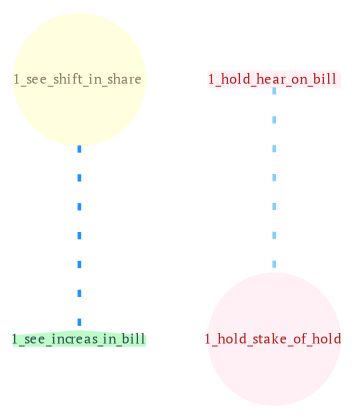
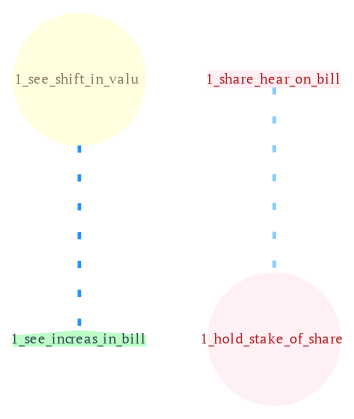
  graph {
    fontname="PT Serif"
    node [color="#fff0f5" fixedsize=true fontcolor="#b22222" fontname="PT Serif" fontsize=4 shape=circle style=filled]
    edge [fontname="PT Serif" style=dotted]
-   "1_see_shift_in_valu " [color="#ffffe0" fontcolor="#8b7d6b" height=.06 width=.5 label="1_see_shift_in_share"]
-   "1_hold_hear_on_bill " [height=.06 shape=note width=.5]
-   "1_hold_stake_of_share " [height=.06 width=.5 label="1_hold_stake_of_hold"]
+   "1_see_shift_in_valu " [color="#ffffe0" fontcolor="#8b7d6b" height=.06 width=.5]
+   "1_hold_hear_on_bill " [height=.06 shape=note width=.5 label="1_share_hear_on_bill"]
+   "1_hold_stake_of_share " [height=.06 width=.5]
    n4 [color="#BDFCC9" fontcolor="#2f4f4f" height=.06 label="1_see_increas_in_bill" shape=house width=.5]
    subgraph sub_1 {
      "1_see_shift_in_valu "
    }
    subgraph sub_2 {
      "1_hold_hear_on_bill "
      "1_hold_stake_of_share "
    }
    "1_see_shift_in_valu " -- n4 [color="#1e90ff" w=2]
    "1_hold_hear_on_bill " -- "1_hold_stake_of_share " [color="#87cefa" w=1]
  }
